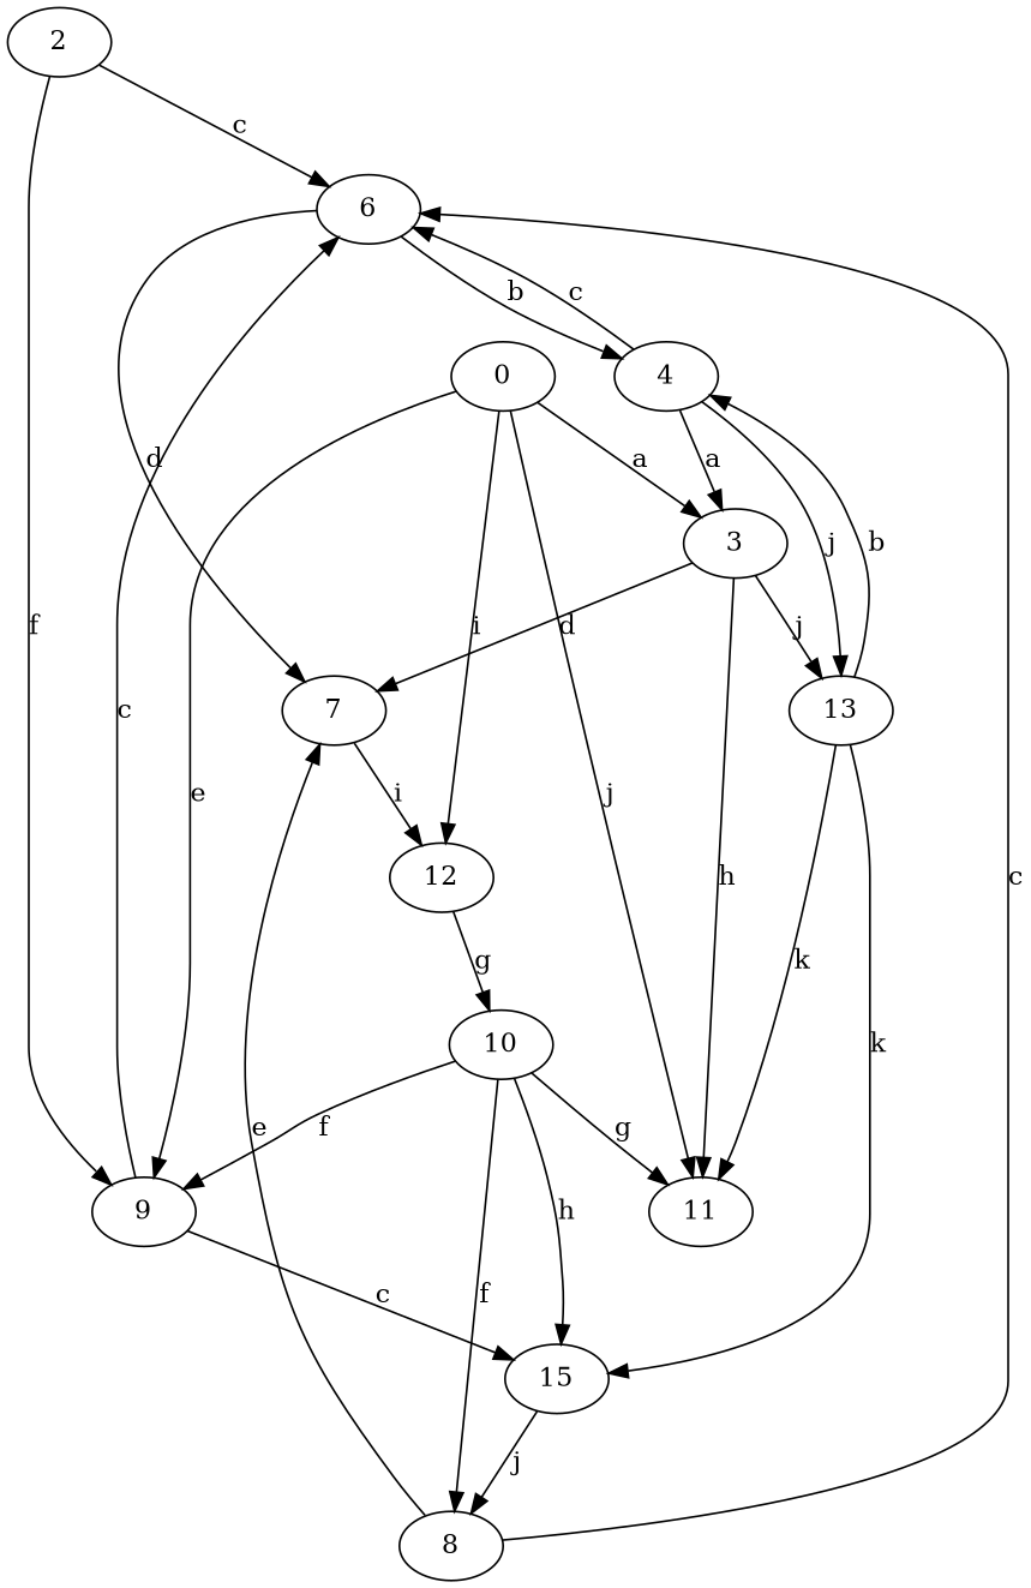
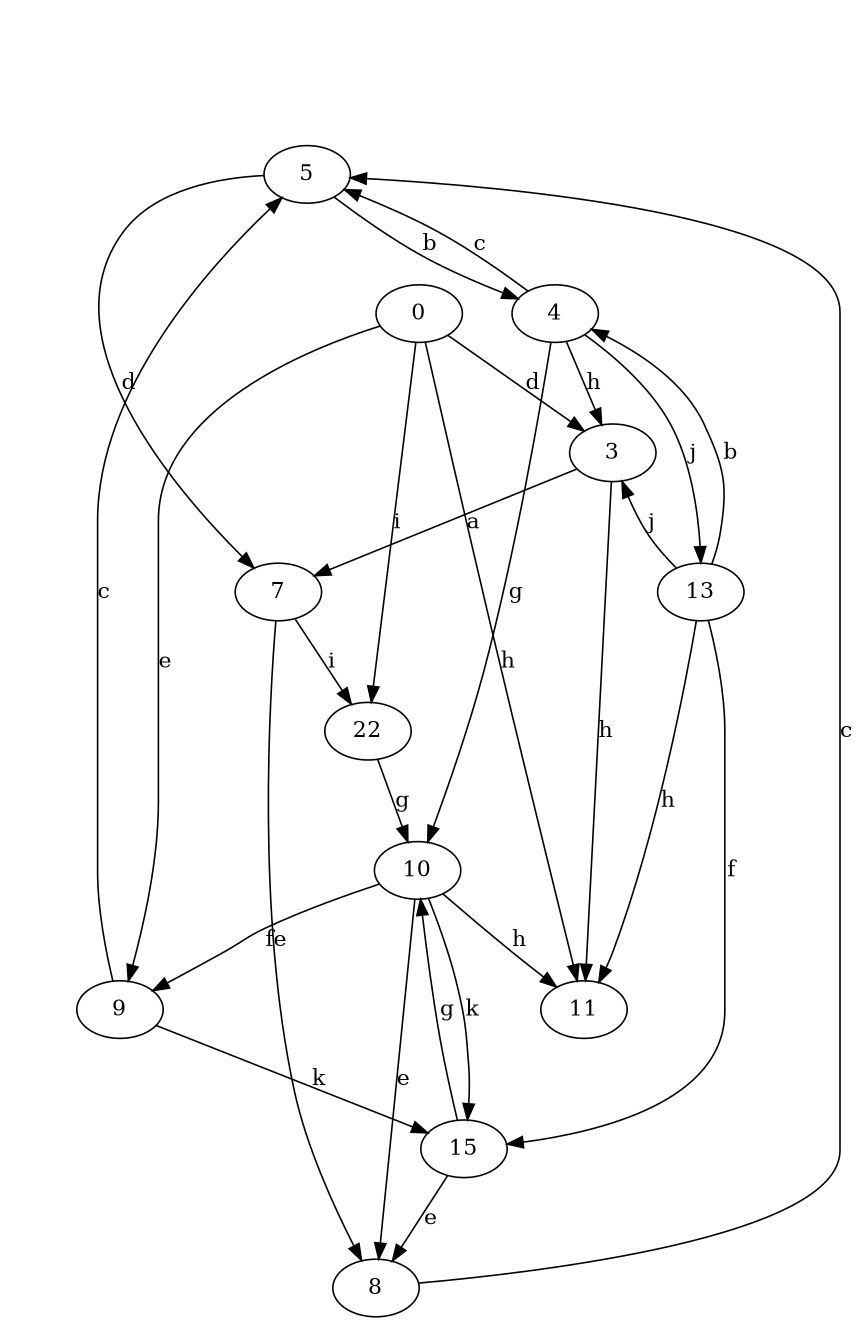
  strict digraph {
-   2
-   6
+   6 [label=5]
    9
    7
    4
    15
    3
    11
    n9 [label=13]
    8
-   12
+   12 [label=22]
    10
    0
-   2 -> 6 [label=c]
-   2 -> 9 [label=f]
    6 -> 7 [label=d]
    6 -> 4 [label=b]
    9 -> 6 [label=c]
-   9 -> 15 [label=c]
-   8 -> 7 [label=e]
+   9 -> 15 [label=k]
+   7 -> 8 [label=e]
    7 -> 12 [label=i]
    4 -> 6 [label=c]
-   4 -> 3 [label=a]
+   4 -> 3 [label=h]
    4 -> n9 [label=j]
-   15 -> 8 [label=j]
-   3 -> 7 [label=d]
+   4 -> 10 [label=g]
+   15 -> 8 [label=e]
+   15 -> 10 [label=g]
+   3 -> 7 [label=a]
    3 -> 11 [label=h]
-   3 -> n9 [label=j]
+   n9 -> 3 [label=j]
    n9 -> 4 [label=b]
-   n9 -> 15 [label=k]
-   n9 -> 11 [label=k]
+   n9 -> 15 [label=f]
+   n9 -> 11 [label=h]
    8 -> 6 [label=c]
    12 -> 10 [label=g]
    10 -> 9 [label=f]
-   10 -> 15 [label=h]
-   10 -> 11 [label=g]
-   10 -> 8 [label=f]
+   10 -> 15 [label=k]
+   10 -> 11 [label=h]
+   10 -> 8 [label=e]
    0 -> 9 [label=e]
-   0 -> 3 [label=a]
-   0 -> 11 [label=j]
+   0 -> 3 [label=d]
+   0 -> 11 [label=h]
    0 -> 12 [label=i]
  }
